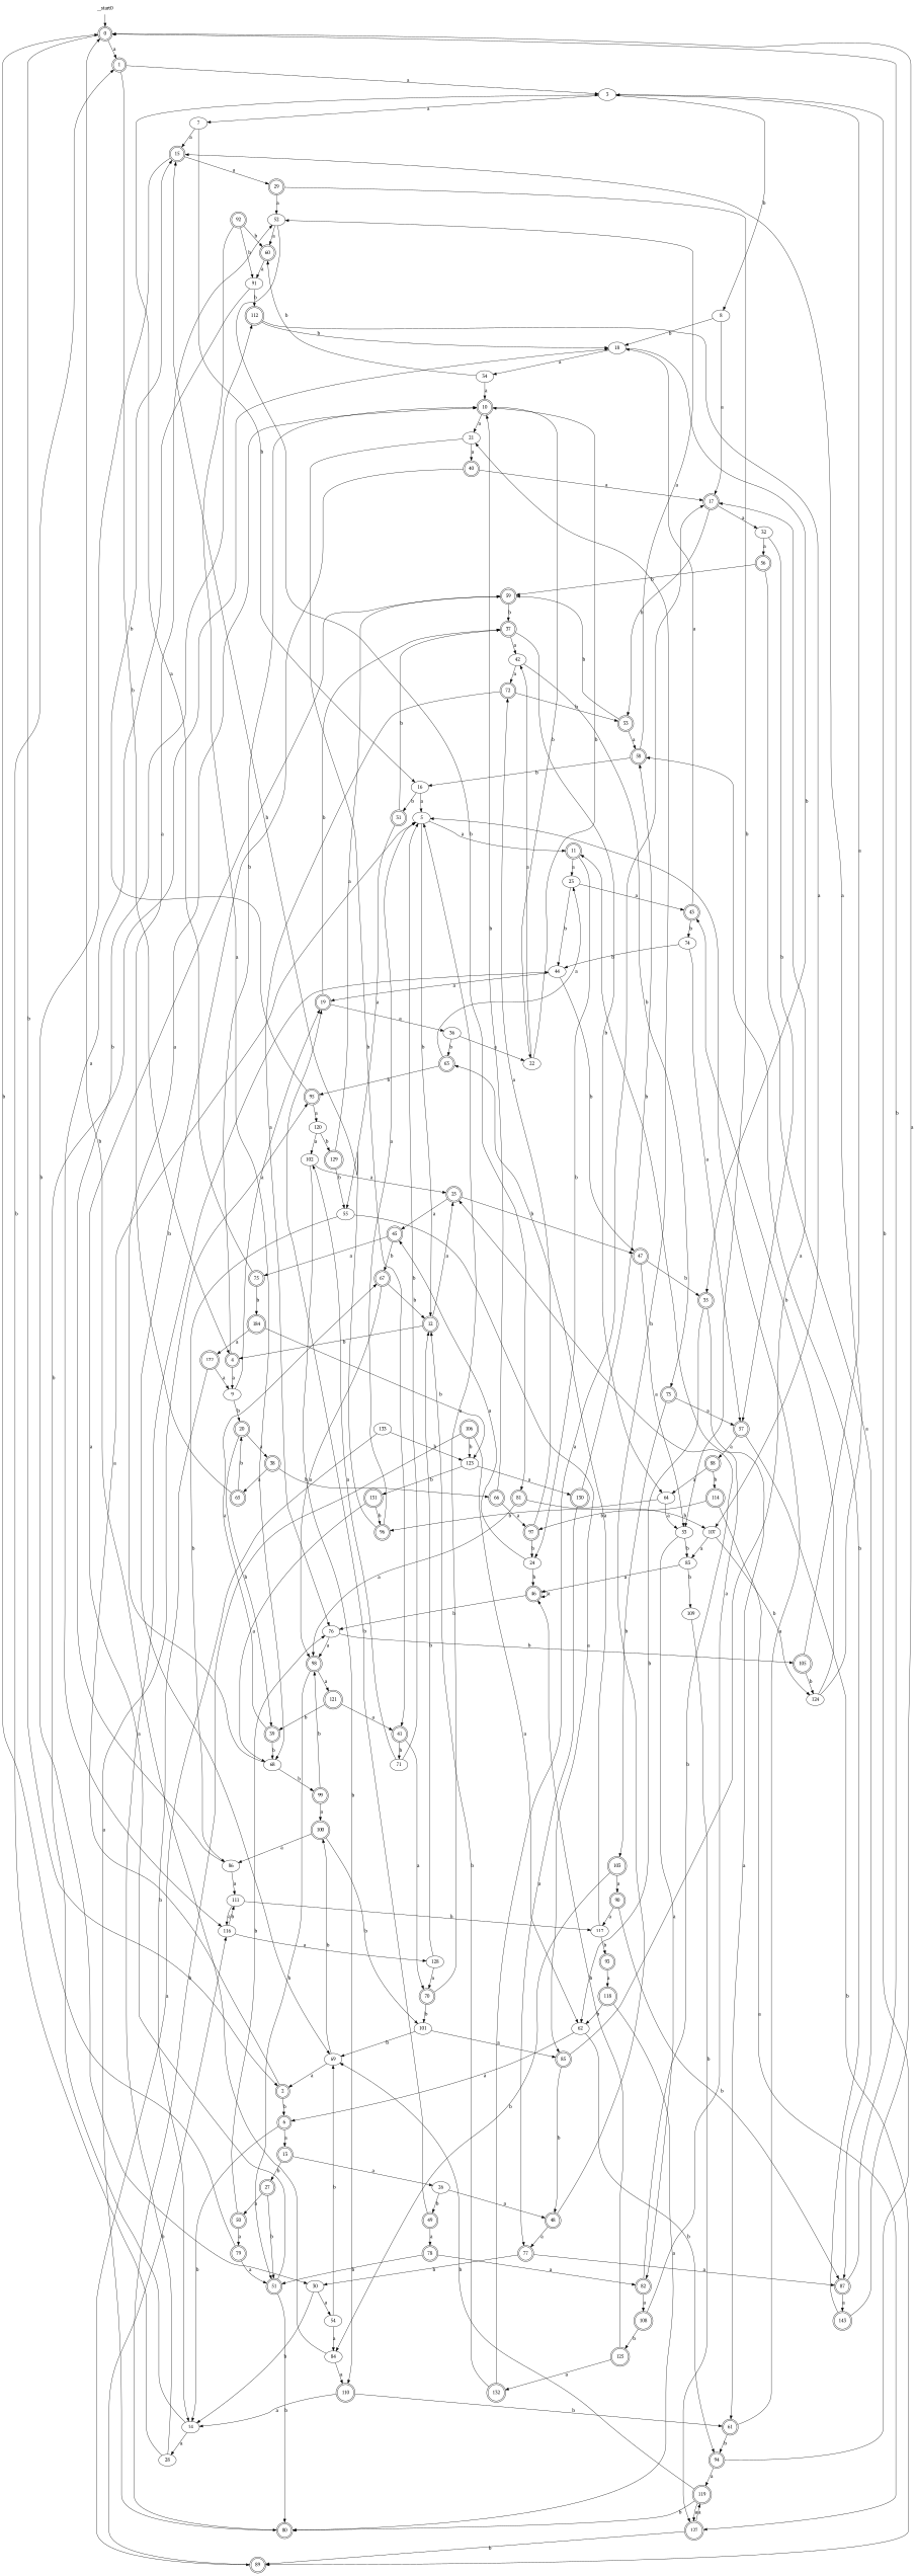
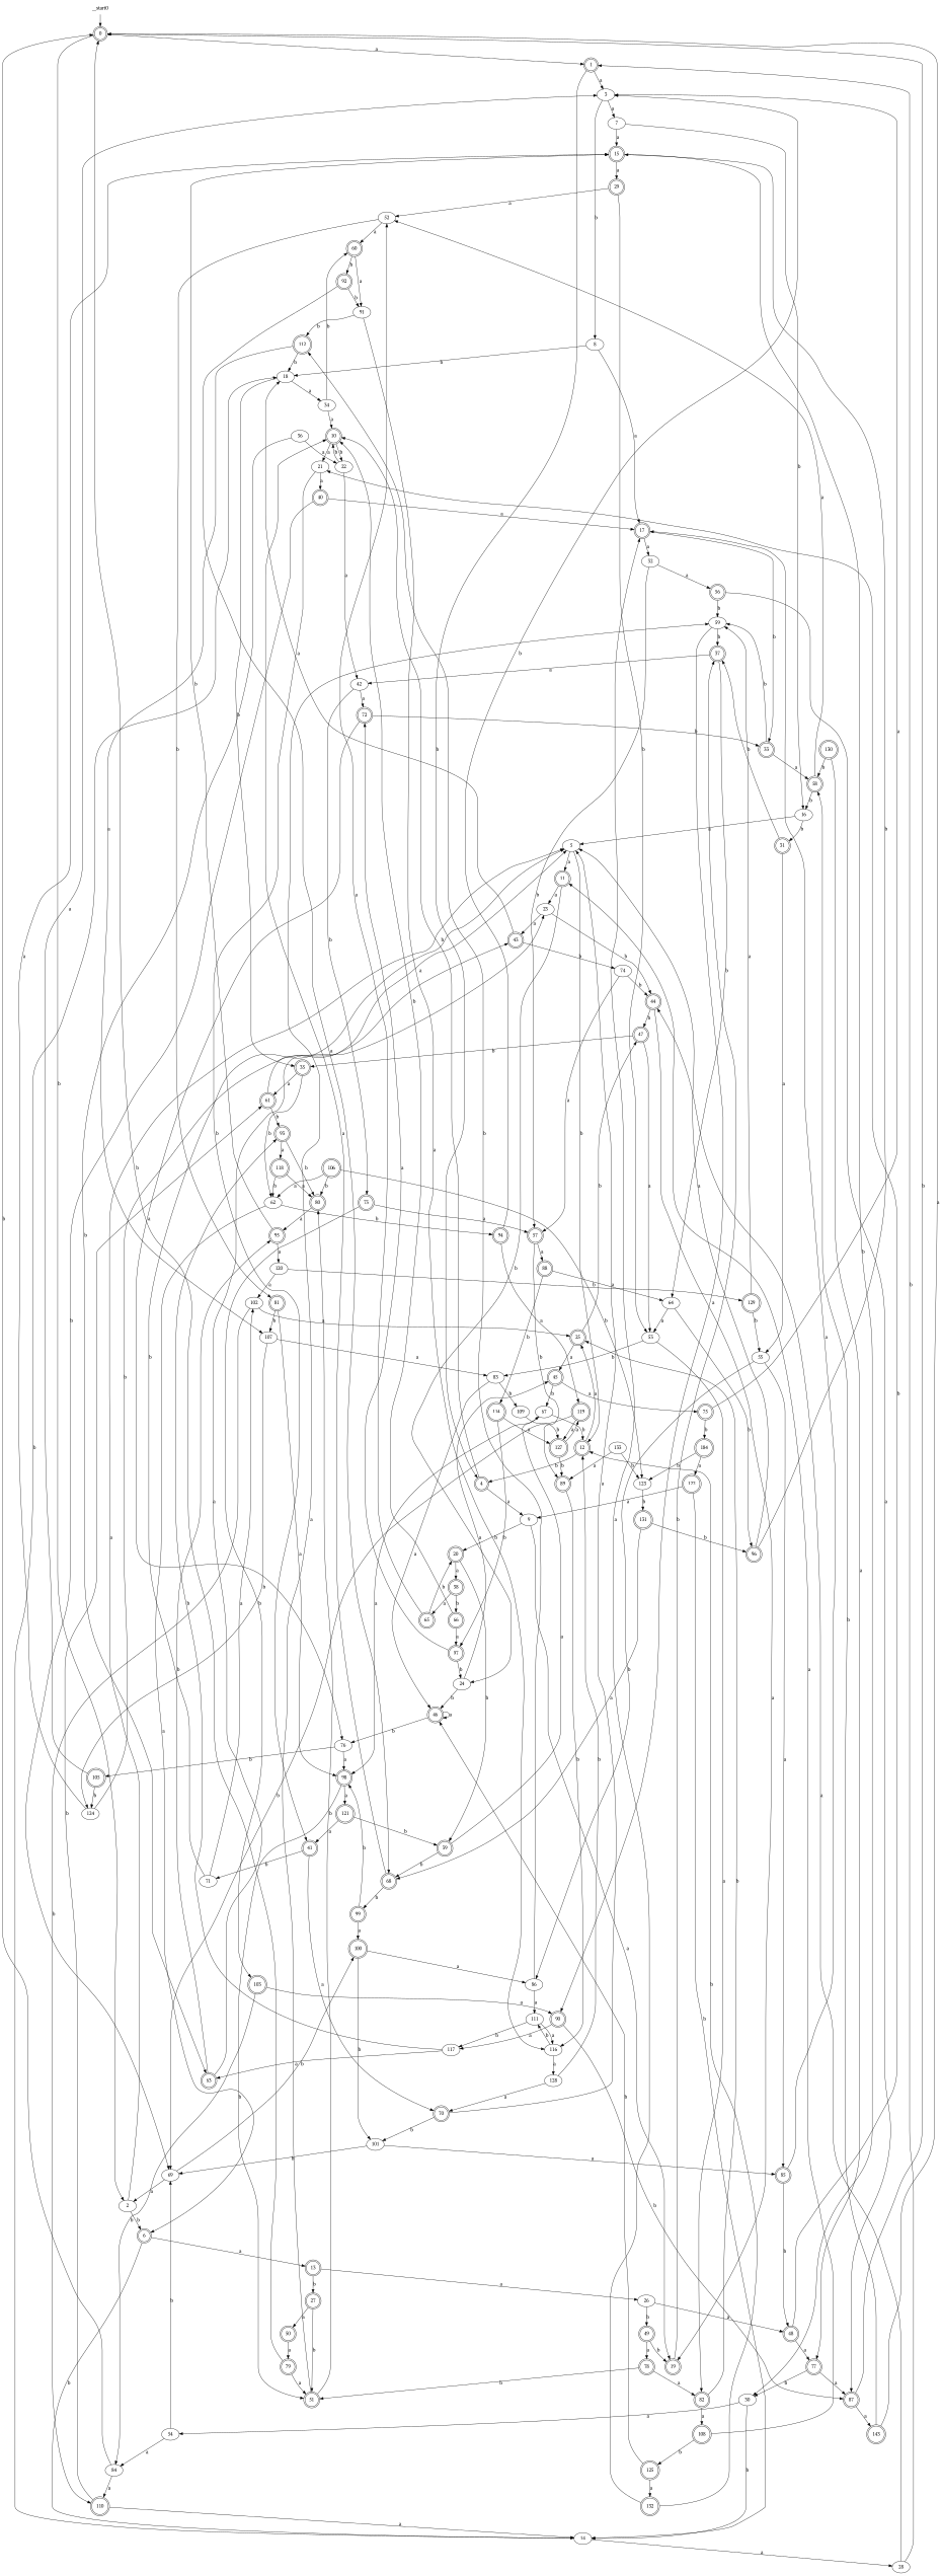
  digraph {
    fontname="PT Serif"
    node [fontname="PT Serif" shape=doublecircle]
    edge [fontname="PT Serif"]
    __start0 [shape=none]
    0
    1
-   2
+   2 [shape=ellipse]
    3 [shape=""]
    4
    5 [shape=""]
    6
    7 [shape=""]
    8 [shape=""]
    9 [shape=""]
    10
    11
    12
    13
    14 [shape=""]
    15
    16 [shape=""]
    17
    18 [shape=""]
    19
    20
    21 [shape=""]
    22 [shape=""]
    23 [shape=""]
    24 [shape=""]
    25
    26 [shape=""]
    27
    28 [shape=""]
    29
    30 [shape=""]
    31
    32 [shape=""]
    33
    34 [shape=""]
    35
    36 [shape=""]
    37
    38
    39
    40
    41
    42 [shape=""]
    43
-   44 [shape=ellipse]
+   44
    45
    46
    47
    48
    49
    50
    51
    52 [shape=""]
    53 [shape=""]
    54 [shape=""]
    55 [shape=""]
    56
    57
    58
-   59
+   59 [shape=""]
    60
    61
    62 [shape=""]
    63
    64 [shape=""]
    65
    66
-   67
-   68 [shape=ellipse]
+   67 [shape=ellipse]
+   68
    69 [shape=""]
    70
    71 [shape=""]
    72
    73
    74 [shape=""]
    75
    76 [shape=""]
    77
    78
    79
    80
    81
    82
    83 [shape=""]
    84 [shape=""]
    85
    86 [shape=""]
    87
    88
    89
    90
    91 [shape=""]
    92
    93
    94
    95
    96
    97
    98
    99
    100
    101 [shape=""]
    102 [shape=""]
    103
    n106 [label=184]
    105
    107 [shape=""]
    108
    109 [shape=""]
    110
    111 [shape=""]
    112
    n114 [label=143]
    114
    116 [shape=""]
    117 [shape=""]
    118
    119
    120 [shape=""]
    121
    122
    123 [shape=""]
    124 [shape=""]
    106
    125
    127
    128 [shape=""]
    129
    130
    131
    132
    133 [shape=""]
    __start0 -> 0
    0 -> 1 [label=a]
    0 -> 2 [label=b]
    1 -> 3 [label=a]
    1 -> 4 [label=b]
    2 -> 5 [label=a]
    2 -> 6 [label=b]
    3 -> 7 [label=a]
    3 -> 8 [label=b]
    4 -> 9 [label=a]
    4 -> 10 [label=b]
    5 -> 11 [label=a]
    5 -> 12 [label=b]
    6 -> 13 [label=a]
    6 -> 14 [label=b]
    7 -> 15 [label=a]
    7 -> 16 [label=b]
    8 -> 17 [label=a]
    8 -> 18 [label=b]
    9 -> 19 [label=a]
    9 -> 20 [label=b]
    10 -> 21 [label=a]
    10 -> 22 [label=b]
    11 -> 23 [label=a]
    11 -> 24 [label=b]
    12 -> 4 [label=b]
    12 -> 25 [label=a]
    13 -> 26 [label=a]
    13 -> 27 [label=b]
    14 -> 18 [label=b]
    14 -> 28 [label=a]
    15 -> 29 [label=a]
    15 -> 30 [label=b]
    16 -> 5 [label=a]
    16 -> 31 [label=b]
    17 -> 32 [label=a]
    17 -> 33 [label=b]
    18 -> 34 [label=a]
    18 -> 35 [label=b]
-   19 -> 36 [label=a]
    19 -> 37 [label=b]
    20 -> 38 [label=a]
    20 -> 39 [label=b]
    21 -> 40 [label=a]
    21 -> 41 [label=b]
    22 -> 10 [label=b]
    22 -> 42 [label=a]
    23 -> 43 [label=a]
    23 -> 44 [label=b]
    24 -> 45 [label=a]
    24 -> 46 [label=b]
    25 -> 45 [label=a]
    25 -> 47 [label=b]
    26 -> 48 [label=a]
    26 -> 49 [label=b]
    27 -> 50 [label=a]
    27 -> 51 [label=b]
    28 -> 1 [label=b]
    28 -> 44 [label=a]
    29 -> 52 [label=a]
    29 -> 53 [label=b]
    30 -> 14 [label=b]
    30 -> 54 [label=a]
    31 -> 37 [label=b]
    31 -> 55 [label=a]
    32 -> 56 [label=a]
    32 -> 57 [label=b]
    33 -> 58 [label=a]
    33 -> 59 [label=b]
    34 -> 10 [label=a]
    34 -> 60 [label=b]
    35 -> 61 [label=a]
    35 -> 62 [label=b]
    36 -> 22 [label=a]
    36 -> 63 [label=b]
    37 -> 42 [label=a]
    37 -> 64 [label=b]
    38 -> 65 [label=a]
    38 -> 66 [label=b]
    39 -> 67 [label=a]
    39 -> 68 [label=b]
    40 -> 17 [label=a]
    40 -> 69 [label=b]
    41 -> 70 [label=a]
    41 -> 71 [label=b]
    42 -> 72 [label=a]
    42 -> 73 [label=b]
    43 -> 18 [label=a]
    43 -> 74 [label=b]
    44 -> 19 [label=a]
    44 -> 47 [label=b]
    45 -> 67 [label=b]
    45 -> 75 [label=a]
    46 -> 46 [label=a]
    46 -> 76 [label=b]
    47 -> 35 [label=b]
    47 -> 53 [label=a]
    48 -> 21 [label=b]
    48 -> 77 [label=a]
    49 -> 19 [label=b]
    49 -> 78 [label=a]
-   50 -> 76 [label=b]
    50 -> 79 [label=a]
    51 -> 59 [label=a]
    51 -> 80 [label=b]
    52 -> 60 [label=a]
    52 -> 81 [label=b]
    53 -> 82 [label=a]
    53 -> 83 [label=b]
    54 -> 69 [label=b]
    54 -> 84 [label=a]
    55 -> 85 [label=a]
    55 -> 86 [label=b]
    56 -> 59 [label=b]
    56 -> 87 [label=a]
    57 -> 88 [label=a]
    57 -> 89 [label=b]
    58 -> 16 [label=b]
    58 -> 52 [label=a]
    59 -> 37 [label=b]
+   59 -> 90 [label=a]
    60 -> 91 [label=a]
-   92 -> 60 [label=b]
+   60 -> 92 [label=b]
    61 -> 5 [label=a]
-   61 -> 94 [label=b]
+   61 -> 93 [label=b]
    62 -> 6 [label=a]
    62 -> 94 [label=b]
    63 -> 23 [label=a]
    63 -> 95 [label=b]
    64 -> 53 [label=a]
    64 -> 96 [label=b]
    65 -> 20 [label=b]
    65 -> 52 [label=a]
    66 -> 10 [label=b]
    66 -> 97 [label=a]
    67 -> 12 [label=b]
    67 -> 98 [label=a]
    68 -> 10 [label=a]
    68 -> 99 [label=b]
    69 -> 2 [label=a]
    69 -> 100 [label=b]
    70 -> 5 [label=a]
    70 -> 101 [label=b]
    71 -> 5 [label=b]
    71 -> 102 [label=a]
    72 -> 33 [label=b]
    72 -> 76 [label=a]
    73 -> 57 [label=a]
    73 -> 103 [label=b]
    74 -> 44 [label=b]
    74 -> 57 [label=a]
    75 -> 3 [label=a]
    75 -> n106 [label=b]
    76 -> 98 [label=a]
    76 -> 105 [label=b]
    77 -> 30 [label=b]
    77 -> 87 [label=a]
    78 -> 51 [label=b]
    78 -> 82 [label=a]
    79 -> 0 [label=b]
    79 -> 51 [label=a]
    80 -> 95 [label=a]
    81 -> 98 [label=a]
    81 -> 107 [label=b]
    82 -> 25 [label=b]
    82 -> 108 [label=a]
    83 -> 46 [label=a]
    83 -> 109 [label=b]
    84 -> 0 [label=b]
    84 -> 110 [label=a]
    85 -> 17 [label=a]
    85 -> 48 [label=b]
    86 -> 111 [label=a]
    86 -> 112 [label=b]
    87 -> 0 [label=b]
    87 -> n114 [label=a]
    88 -> 64 [label=a]
    88 -> 114 [label=b]
    89 -> 116 [label=b]
    90 -> 87 [label=b]
    90 -> 117 [label=a]
    91 -> 112 [label=b]
    91 -> 116 [label=a]
    92 -> 68 [label=a]
    92 -> 91 [label=b]
-   119 -> 80 [label=b]
+   93 -> 80 [label=b]
    93 -> 118 [label=a]
    94 -> 3 [label=b]
    94 -> 119 [label=a]
    95 -> 15 [label=b]
    95 -> 120 [label=a]
    96 -> 5 [label=a]
    96 -> 15 [label=b]
    97 -> 24 [label=b]
    97 -> 72 [label=a]
    98 -> 51 [label=b]
    98 -> 121 [label=a]
    99 -> 98 [label=b]
    99 -> 100 [label=a]
    100 -> 86 [label=a]
    100 -> 101 [label=b]
    101 -> 69 [label=b]
    101 -> 85 [label=a]
    102 -> 25 [label=a]
    102 -> 110 [label=b]
    103 -> 84 [label=b]
    103 -> 90 [label=a]
    n106 -> 122 [label=a]
    n106 -> 123 [label=b]
    105 -> 3 [label=a]
    105 -> 124 [label=b]
    107 -> 83 [label=a]
    107 -> 124 [label=b]
    108 -> 11 [label=a]
    108 -> 125 [label=b]
    109 -> 127 [label=b]
    110 -> 14 [label=a]
    110 -> 61 [label=b]
    111 -> 116 [label=a]
    111 -> 117 [label=b]
    112 -> 18 [label=b]
    112 -> 107 [label=a]
    n114 -> 0 [label=a]
    n114 -> 58 [label=b]
    114 -> 97 [label=b]
    114 -> 127 [label=a]
    116 -> 111 [label=b]
    116 -> 128 [label=a]
    117 -> 63 [label=a]
    117 -> 93 [label=b]
    118 -> 62 [label=b]
    118 -> 80 [label=a]
    119 -> 69 [label=b]
    119 -> 127 [label=a]
    120 -> 102 [label=a]
    120 -> 129 [label=b]
    121 -> 39 [label=b]
    121 -> 41 [label=a]
    122 -> 9 [label=a]
    122 -> 14 [label=b]
-   123 -> 130 [label=a]
    123 -> 131 [label=b]
    124 -> 15 [label=a]
    124 -> 43 [label=b]
    106 -> 62 [label=a]
    106 -> 80 [label=b]
    106 -> 123 [label=b]
    125 -> 46 [label=b]
    125 -> 132 [label=a]
    127 -> 89 [label=b]
    127 -> 119 [label=a]
    128 -> 12 [label=b]
    128 -> 70 [label=a]
    129 -> 55 [label=b]
    129 -> 59 [label=a]
    130 -> 58 [label=b]
    130 -> 77 [label=a]
    131 -> 68 [label=a]
    131 -> 96 [label=b]
    132 -> 12 [label=b]
    132 -> 17 [label=a]
    133 -> 89 [label=a]
    133 -> 123 [label=b]
  }
